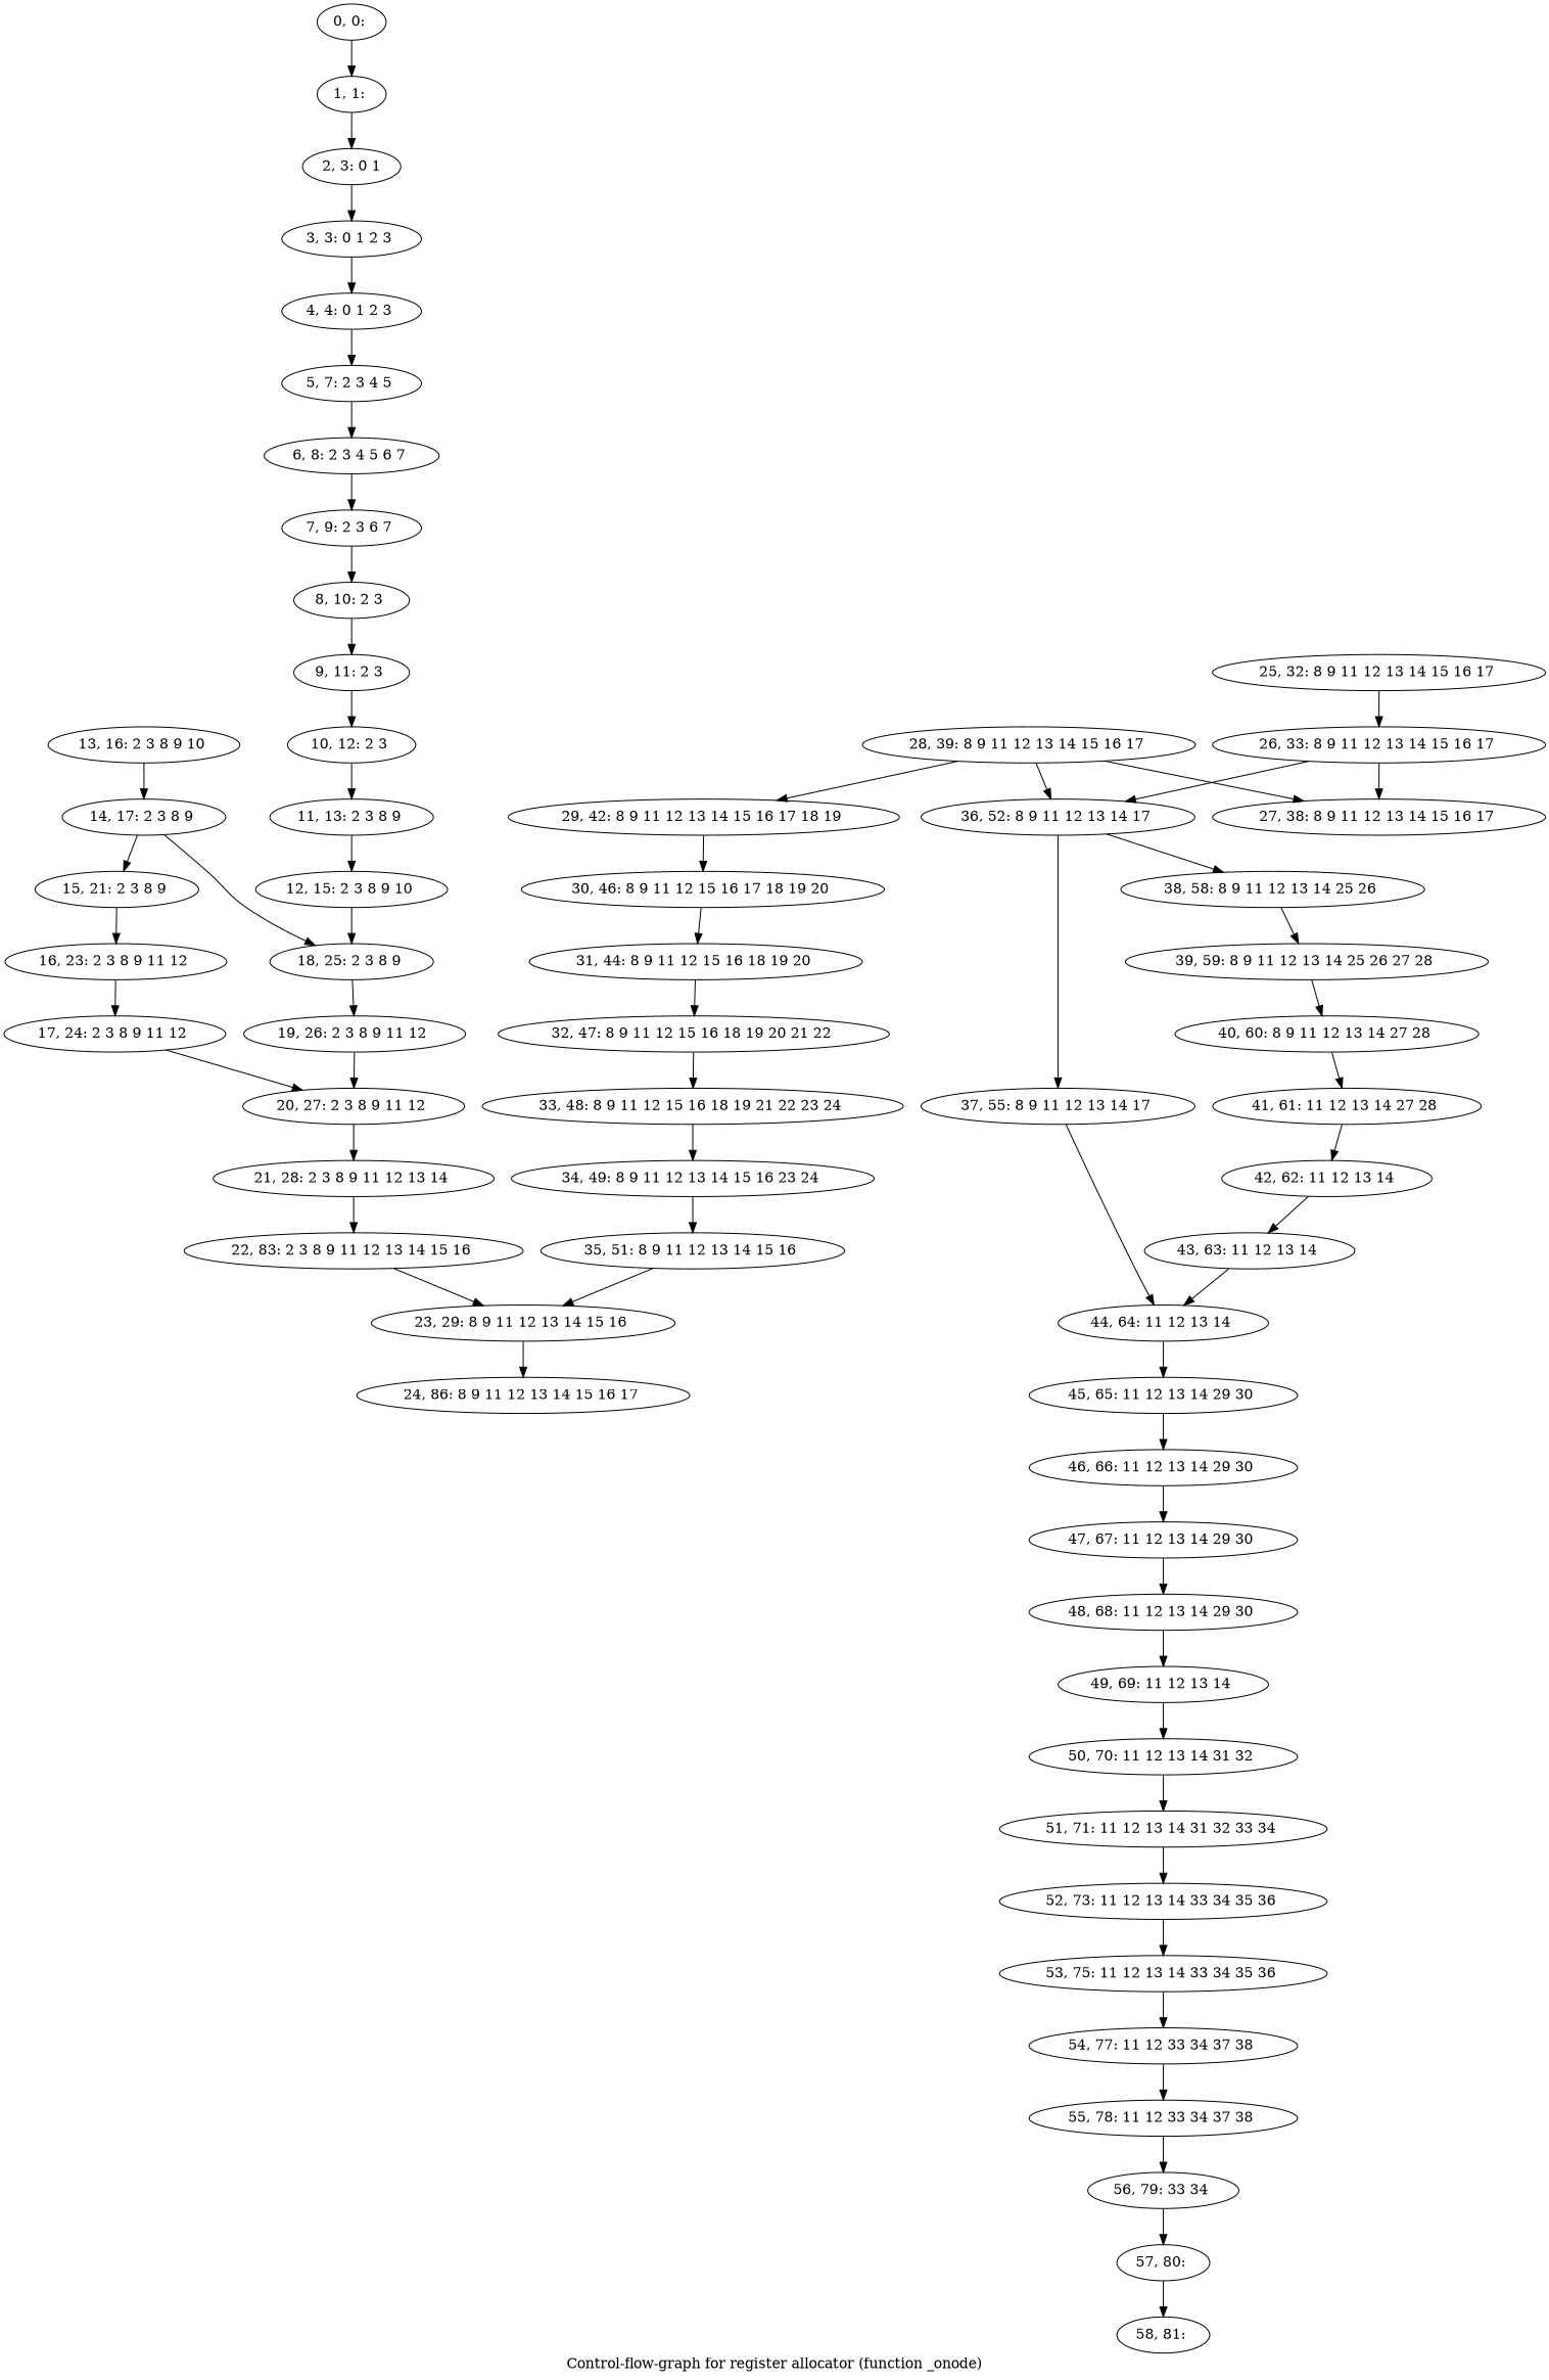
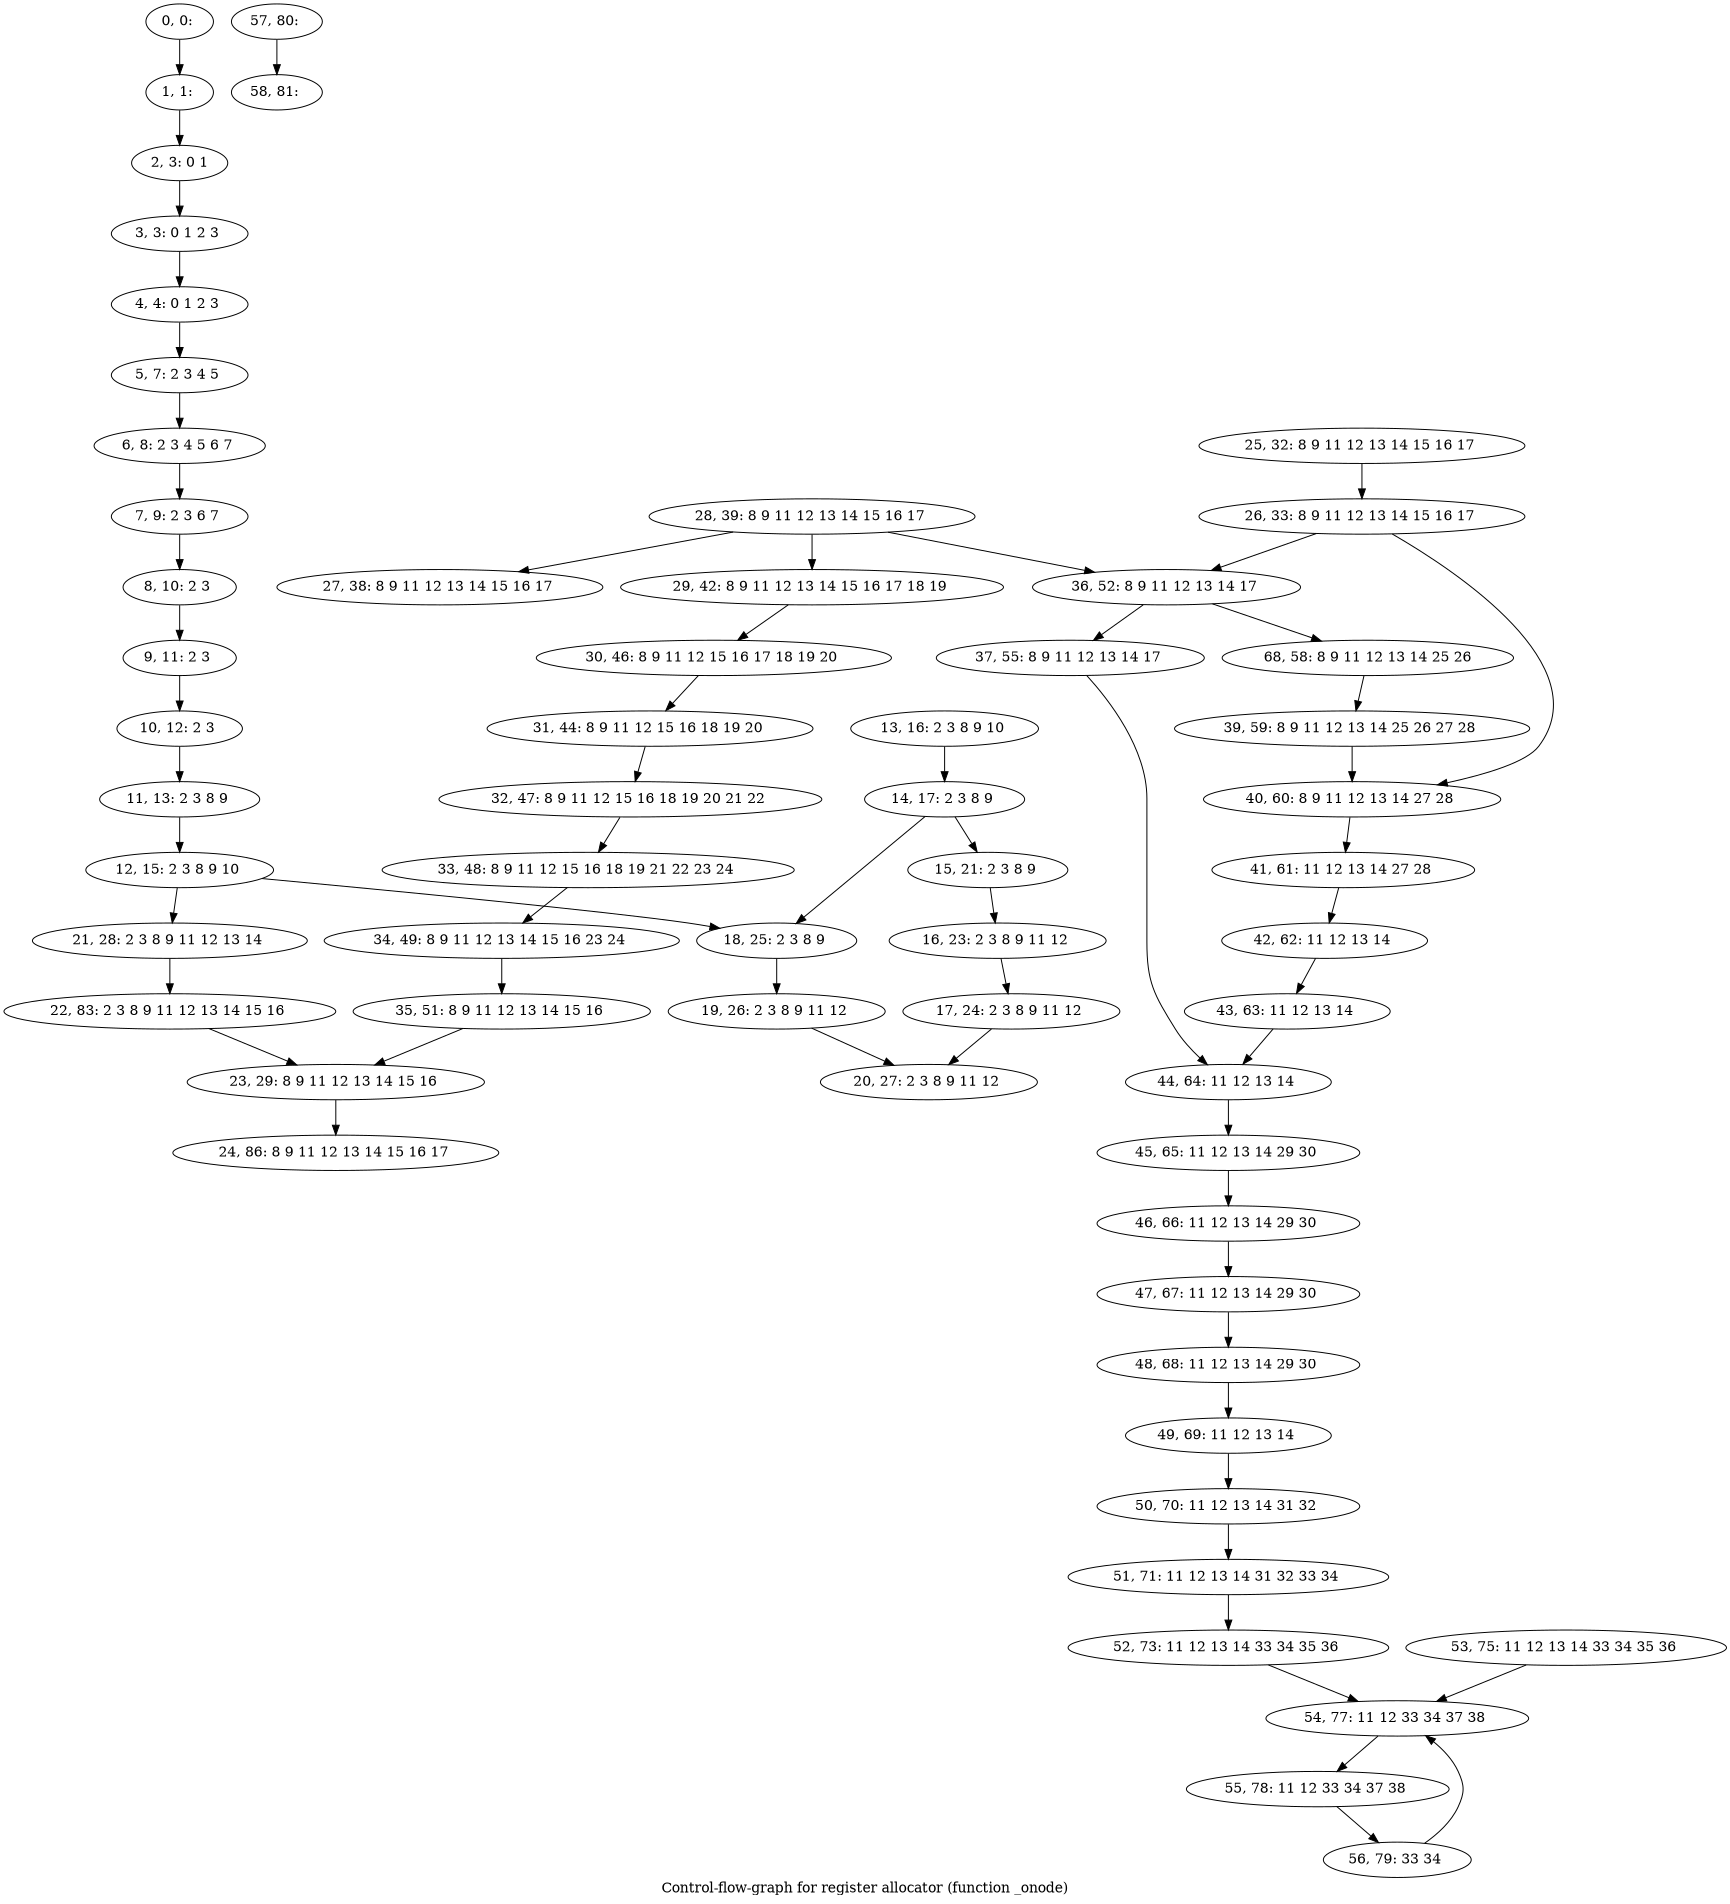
  digraph {
    label="Control-flow-graph for register allocator (function _onode)"
    n1 [label="0, 0: "]
    n2 [label="1, 1: "]
    n3 [label="2, 3: 0 1"]
    n4 [label="3, 3: 0 1 2 3 "]
    n5 [label="4, 4: 0 1 2 3 "]
    n6 [label="5, 7: 2 3 4 5 "]
    n7 [label="6, 8: 2 3 4 5 6 7 "]
    n8 [label="10, 12: 2 3 "]
    n9 [label="11, 13: 2 3 8 9 "]
    n10 [label="7, 9: 2 3 6 7 "]
    n11 [label="8, 10: 2 3 "]
    n12 [label="9, 11: 2 3 "]
    n13 [label="12, 15: 2 3 8 9 10 "]
    n14 [label="18, 25: 2 3 8 9 "]
    n15 [label="13, 16: 2 3 8 9 10 "]
    n16 [label="14, 17: 2 3 8 9 "]
    n17 [label="15, 21: 2 3 8 9 "]
    n18 [label="16, 23: 2 3 8 9 11 12 "]
    n19 [label="19, 26: 2 3 8 9 11 12 "]
    n20 [label="17, 24: 2 3 8 9 11 12 "]
    n21 [label="20, 27: 2 3 8 9 11 12 "]
    n22 [label="21, 28: 2 3 8 9 11 12 13 14 "]
    n23 [label="22, 83: 2 3 8 9 11 12 13 14 15 16 "]
    n24 [label="23, 29: 8 9 11 12 13 14 15 16 "]
    n25 [label="24, 86: 8 9 11 12 13 14 15 16 17 "]
    n26 [label="25, 32: 8 9 11 12 13 14 15 16 17 "]
    n27 [label="26, 33: 8 9 11 12 13 14 15 16 17 "]
    n28 [label="27, 38: 8 9 11 12 13 14 15 16 17 "]
    n29 [label="36, 52: 8 9 11 12 13 14 17 "]
    n30 [label="37, 55: 8 9 11 12 13 14 17 "]
-   n31 [label="38, 58: 8 9 11 12 13 14 25 26 "]
+   n31 [label="68, 58: 8 9 11 12 13 14 25 26"]
    n32 [label="28, 39: 8 9 11 12 13 14 15 16 17 "]
    n33 [label="29, 42: 8 9 11 12 13 14 15 16 17 18 19 "]
    n34 [label="30, 46: 8 9 11 12 15 16 17 18 19 20 "]
    n35 [label="31, 44: 8 9 11 12 15 16 18 19 20 "]
    n36 [label="32, 47: 8 9 11 12 15 16 18 19 20 21 22 "]
    n37 [label="33, 48: 8 9 11 12 15 16 18 19 21 22 23 24 "]
    n38 [label="34, 49: 8 9 11 12 13 14 15 16 23 24 "]
    n39 [label="35, 51: 8 9 11 12 13 14 15 16 "]
    n40 [label="44, 64: 11 12 13 14 "]
    n41 [label="39, 59: 8 9 11 12 13 14 25 26 27 28 "]
    n42 [label="45, 65: 11 12 13 14 29 30 "]
    n43 [label="40, 60: 8 9 11 12 13 14 27 28 "]
    n44 [label="41, 61: 11 12 13 14 27 28 "]
    n45 [label="42, 62: 11 12 13 14 "]
    n46 [label="43, 63: 11 12 13 14 "]
    n47 [label="46, 66: 11 12 13 14 29 30 "]
    n48 [label="47, 67: 11 12 13 14 29 30 "]
    n49 [label="48, 68: 11 12 13 14 29 30 "]
    n50 [label="49, 69: 11 12 13 14 "]
    n51 [label="50, 70: 11 12 13 14 31 32 "]
    n52 [label="51, 71: 11 12 13 14 31 32 33 34 "]
    n53 [label="52, 73: 11 12 13 14 33 34 35 36 "]
    n54 [label="53, 75: 11 12 13 14 33 34 35 36 "]
    n55 [label="54, 77: 11 12 33 34 37 38 "]
    n56 [label="55, 78: 11 12 33 34 37 38 "]
    n57 [label="56, 79: 33 34 "]
    n58 [label="57, 80: "]
    n59 [label="58, 81: "]
    n1 -> n2
    n2 -> n3
    n3 -> n4
    n4 -> n5
    n5 -> n6
    n6 -> n7
    n7 -> n10
    n8 -> n9
    n9 -> n13
    n10 -> n11
    n11 -> n12
    n12 -> n8
    n13 -> n14
    n14 -> n19
    n15 -> n16
    n16 -> n14
    n16 -> n17
    n17 -> n18
    n18 -> n20
    n19 -> n21
    n20 -> n21
-   n21 -> n22
+   n13 -> n22
    n22 -> n23
    n23 -> n24
    n24 -> n25
    n26 -> n27
-   n27 -> n28
+   n27 -> n43
    n27 -> n29
    n29 -> n30
    n29 -> n31
    n30 -> n40
    n31 -> n41
    n32 -> n28
    n32 -> n29
    n32 -> n33
    n33 -> n34
    n34 -> n35
    n35 -> n36
    n36 -> n37
    n37 -> n38
    n38 -> n39
    n39 -> n24
    n40 -> n42
    n41 -> n43
    n42 -> n47
    n43 -> n44
    n44 -> n45
    n45 -> n46
    n46 -> n40
    n47 -> n48
    n48 -> n49
    n49 -> n50
    n50 -> n51
    n51 -> n52
    n52 -> n53
-   n53 -> n54
+   n53 -> n55
    n54 -> n55
    n55 -> n56
    n56 -> n57
-   n57 -> n58
+   n57 -> n55
    n58 -> n59
  }
